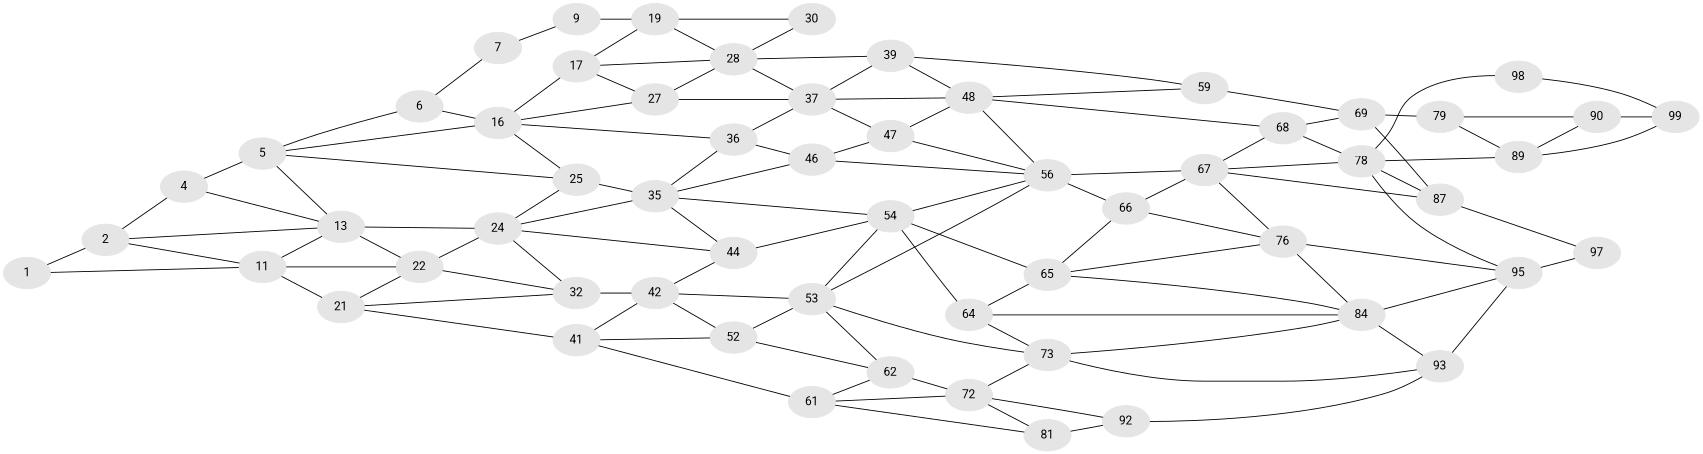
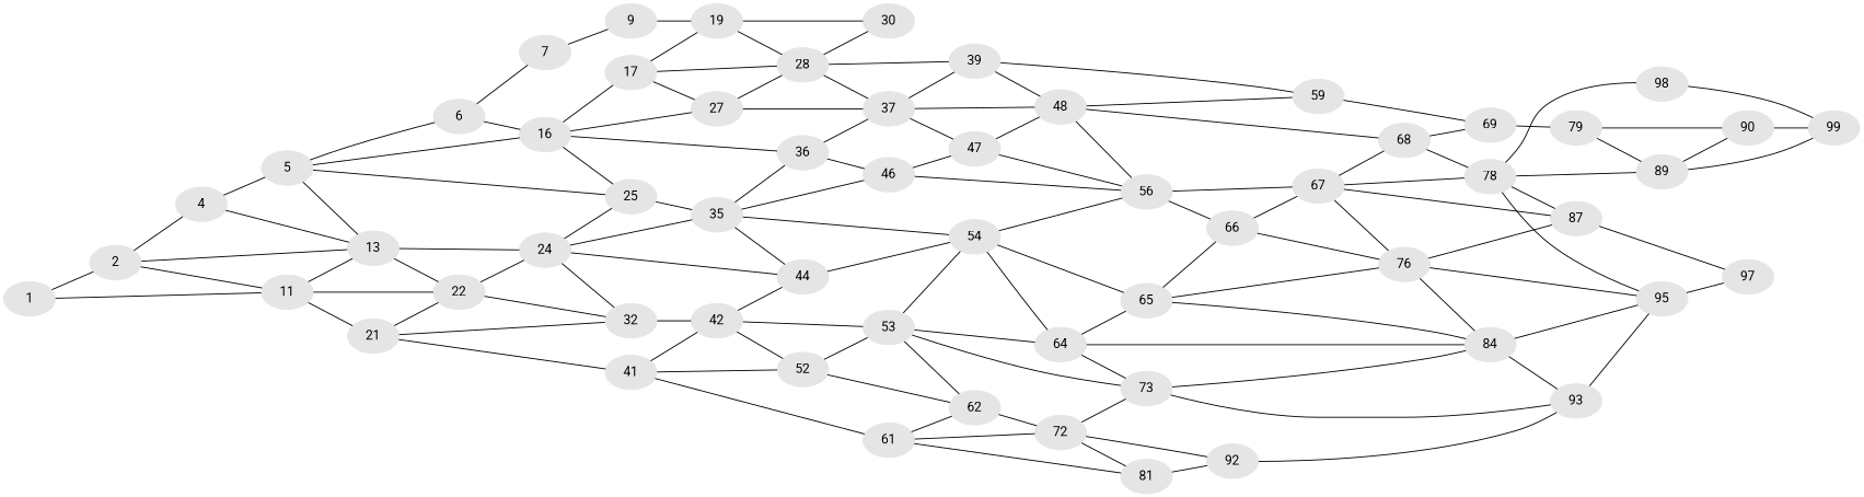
  graph {
    fontname=Roboto
    rankdir=LR
    node [color=gray90 fontname=Roboto style=filled]
    edge [fontname=Roboto]
    2 [super="+3"]
    11 [super="+12"]
    4
    13 [super="+14"]
    1
    21 [super="+31"]
    22 [super="+23"]
    5 [super="+15"]
    24 [super="+34"]
    6
    16 [super="+26"]
    25
    7 [super="+8"]
    17 [super="+18"]
    27
    36
    35 [super="+45"]
    9 [super="+10"]
    19 [super="+20"]
    28 [super="+29"]
    30
    32 [super="+33"]
    41 [super="+51"]
    44
    37 [super="+38"]
    46
    39 [super="+49"]
    42 [super="+43"]
    52
    61 [super="+71"]
    54 [super="+55"]
    47
    48 [super="+58"]
    59 [super="+60"]
    53 [super="+63"]
    56 [super="+57"]
    64 [super="+74"]
    65 [super="+75"]
    68
    69 [super="+70"]
    62
    72 [super="+82"]
    81 [super="+91"]
    73 [super="+83"]
    66
    67 [super="+77"]
    78 [super="+88"]
    84 [super="+85"]
    93 [super="+94"]
    76 [super="+86"]
    87
    79 [super="+80"]
    92
    95 [super="+96"]
    89
    98
    97
    90
    99 [super="+100"]
    2 -- 11
    2 -- 4
    2 -- 13
    11 -- 13
    11 -- 21
    11 -- 22
    4 -- 13
    4 -- 5
    13 -- 22
    13 -- 24
    1 -- 2
    1 -- 11
    21 -- 22
    21 -- 32
    21 -- 41
    22 -- 24
    22 -- 32 [weight=2]
    5 -- 13
    5 -- 6
    5 -- 16
    5 -- 25
    24 -- 25
    24 -- 35
    24 -- 32
    24 -- 44
    6 -- 16
    6 -- 7
    16 -- 25
    16 -- 17
    16 -- 27
    16 -- 36
    25 -- 35
    7 -- 9
    17 -- 27
    17 -- 19
    17 -- 28
    27 -- 28
    27 -- 37
    36 -- 37
    36 -- 46
    35 -- 36
    35 -- 44
    35 -- 46
    35 -- 54
    9 -- 19 [weight=2]
    19 -- 28
    19 -- 30
    28 -- 30
    28 -- 37
    28 -- 39
    32 -- 42 [weight=2]
    41 -- 42
    41 -- 52
    41 -- 61
    44 -- 54
    37 -- 39
    37 -- 47
    37 -- 48
    46 -- 47
    46 -- 56
    39 -- 48
    39 -- 59
    42 -- 44
    42 -- 52
    42 -- 53
    52 -- 53
    52 -- 62
    61 -- 62
    61 -- 72
    61 -- 81
    54 -- 56
    54 -- 64
    54 -- 65
    47 -- 48
    47 -- 56
    48 -- 59
    48 -- 56
    48 -- 68
    59 -- 69 [weight=2]
    53 -- 54
-   53 -- 56
+   53 -- 64
    53 -- 62
    53 -- 73
    56 -- 66
    56 -- 67
    64 -- 65 [weight=2]
    64 -- 73
    64 -- 84
    65 -- 66
    65 -- 84
    65 -- 76
    68 -- 69
    68 -- 78
    69 -- 79 [weight=2]
    62 -- 72
    72 -- 81
    72 -- 73 [weight=2]
    72 -- 92
    81 -- 92
    73 -- 84
    73 -- 93
    66 -- 67
    66 -- 76
    67 -- 68
    67 -- 78
    67 -- 76
    67 -- 87
    78 -- 87
    78 -- 95
    78 -- 89
    78 -- 98
    84 -- 93
    84 -- 95
    93 -- 95
    76 -- 84
-   69 -- 87
+   76 -- 87
    76 -- 95
    87 -- 97
    79 -- 89
    79 -- 90
    92 -- 93
    95 -- 97
    89 -- 90
    89 -- 99
    98 -- 99
    90 -- 99
  }
